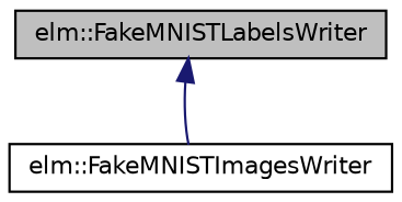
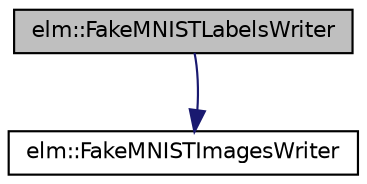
  digraph {
    node [color=black fontname=Helvetica fontsize=10 shape=record style=filled]
    n1 [fillcolor=grey75 fontcolor=black height=0.2 label="elm::FakeMNISTLabelsWriter" width=0.4]
    n2 [fillcolor=white height=0.2 label="elm::FakeMNISTImagesWriter" width=0.4]
-   n1 -> n2 [color=midnightblue dir=back fontname=Helvetica fontsize=10 labelfontname=Helvetica labelfontsize=10 style=solid]
+   n2 -> n1 [color=midnightblue dir=back fontname=Helvetica fontsize=10 labelfontname=Helvetica labelfontsize=10 style=solid]
  }
